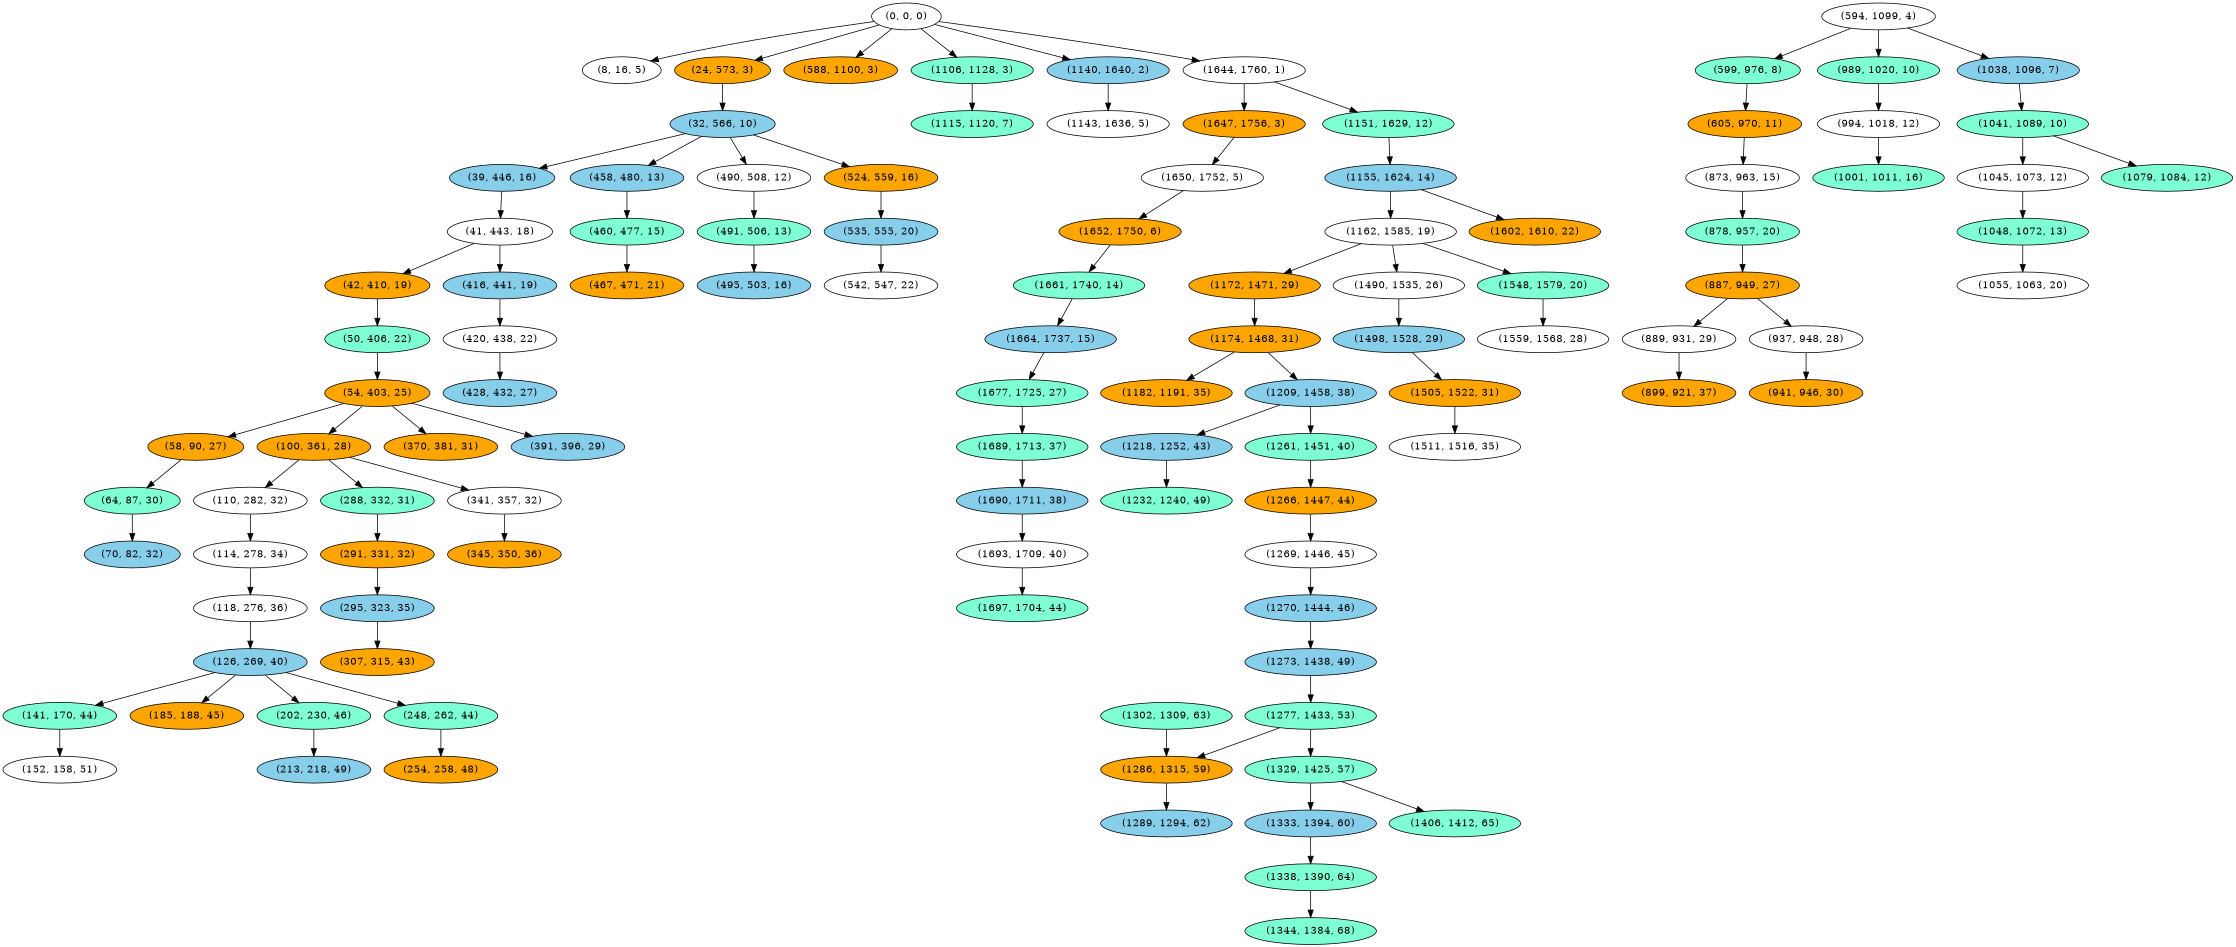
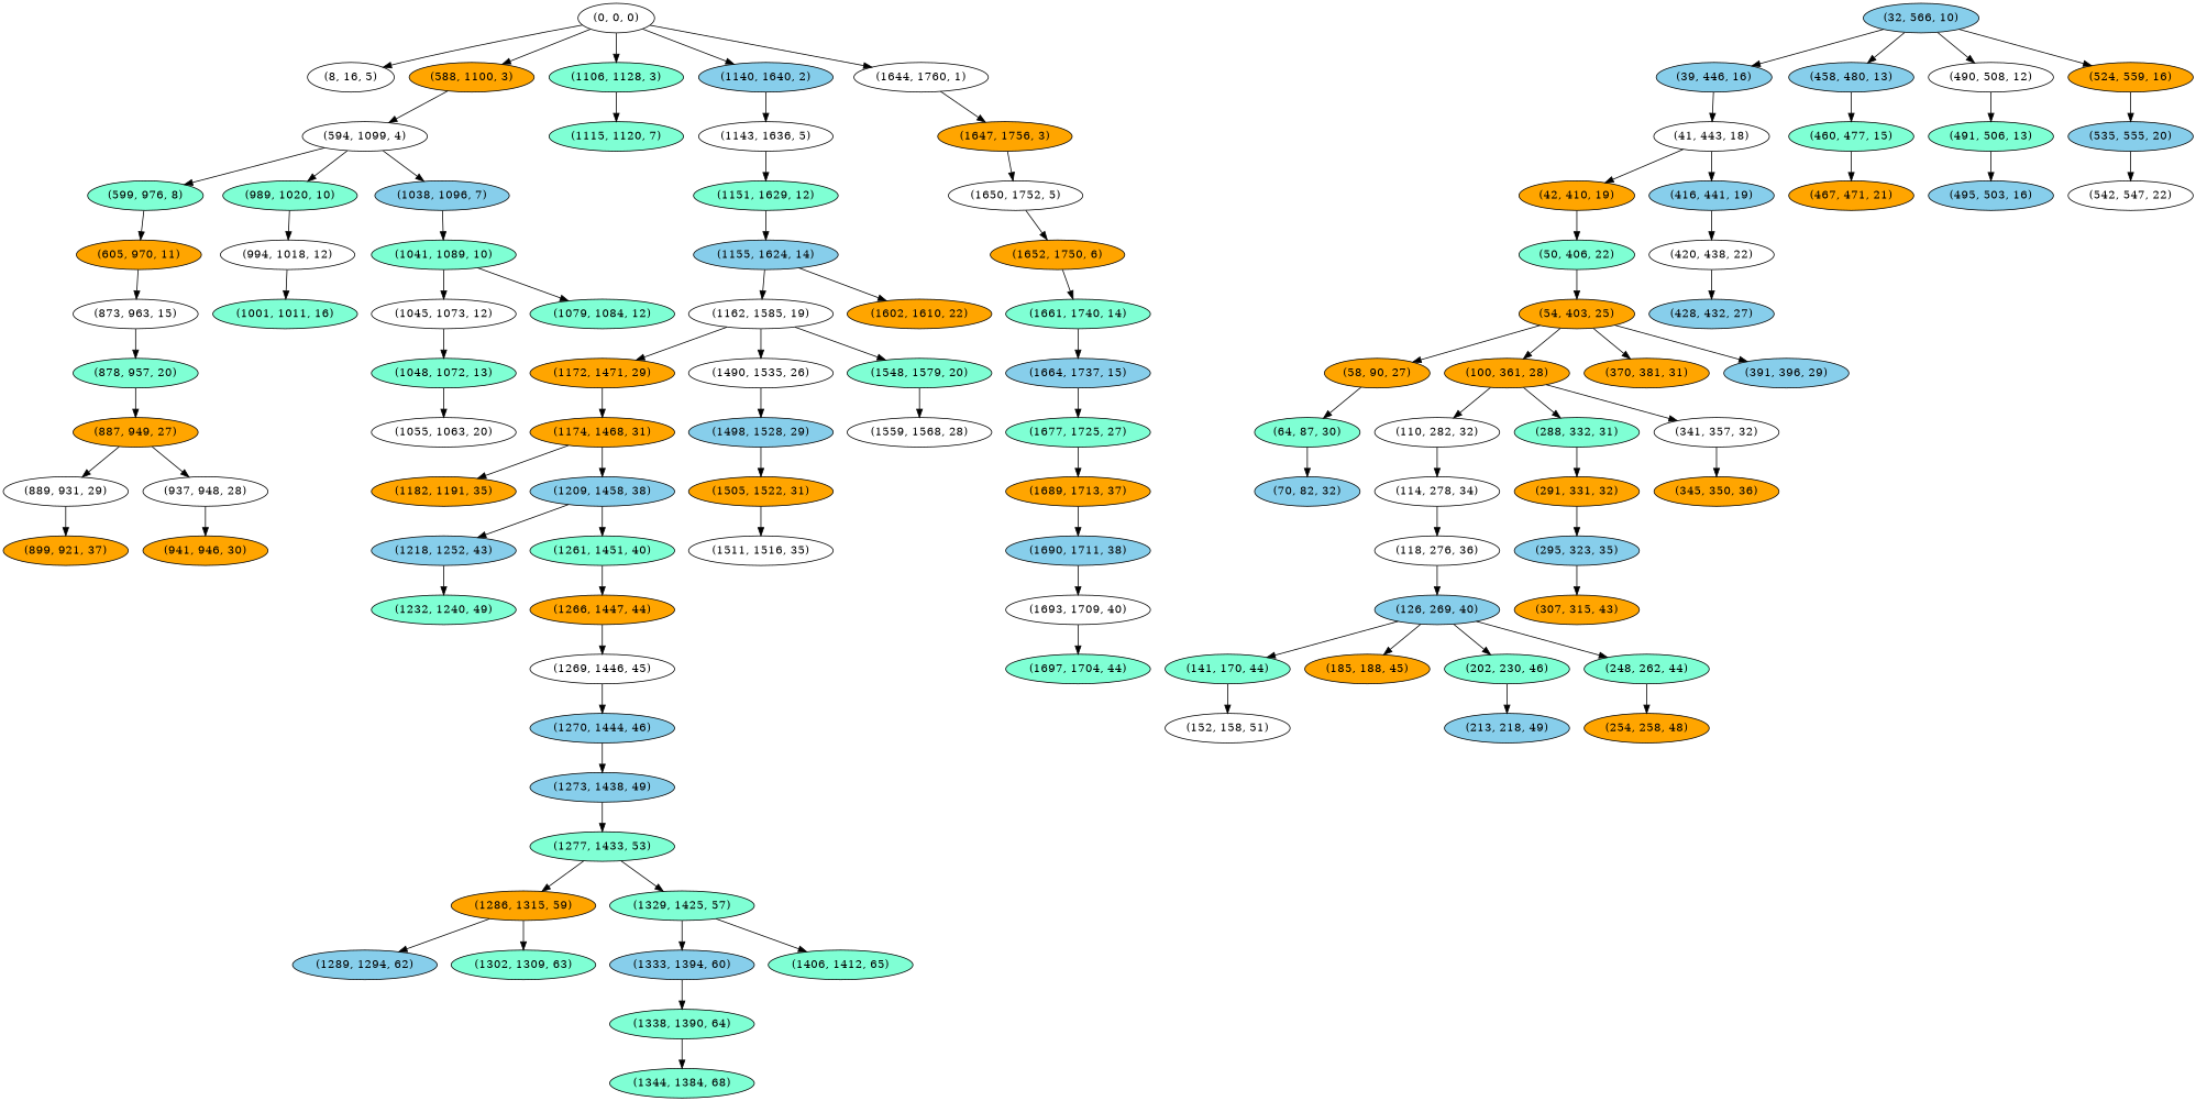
  digraph {
    node [fillcolor=aquamarine style=filled]
    "(0, 0, 0)" [fillcolor=white]
    "(8, 16, 5)" [fillcolor=white]
-   "(24, 573, 3)" [fillcolor=orange]
    "(588, 1100, 3)" [fillcolor=orange]
    "(1106, 1128, 3)"
    "(1140, 1640, 2)" [fillcolor=skyblue]
    "(1644, 1760, 1)" [fillcolor=white]
    "(32, 566, 10)" [fillcolor=skyblue]
    "(594, 1099, 4)" [fillcolor=white]
    "(1115, 1120, 7)"
    "(1143, 1636, 5)" [fillcolor=white]
    "(1647, 1756, 3)" [fillcolor=orange]
    "(39, 446, 16)" [fillcolor=skyblue]
    "(458, 480, 13)" [fillcolor=skyblue]
    "(490, 508, 12)" [fillcolor=white]
    "(524, 559, 16)" [fillcolor=orange]
    "(41, 443, 18)" [fillcolor=white]
    "(460, 477, 15)"
    "(491, 506, 13)"
    "(535, 555, 20)" [fillcolor=skyblue]
    "(42, 410, 19)" [fillcolor=orange]
    "(416, 441, 19)" [fillcolor=skyblue]
    "(50, 406, 22)"
    "(420, 438, 22)" [fillcolor=white]
    "(54, 403, 25)" [fillcolor=orange]
    "(58, 90, 27)" [fillcolor=orange]
    "(100, 361, 28)" [fillcolor=orange]
    "(370, 381, 31)" [fillcolor=orange]
    "(391, 396, 29)" [fillcolor=skyblue]
    "(64, 87, 30)"
    "(110, 282, 32)" [fillcolor=white]
    "(288, 332, 31)"
    "(341, 357, 32)" [fillcolor=white]
    "(70, 82, 32)" [fillcolor=skyblue]
    "(114, 278, 34)" [fillcolor=white]
    "(291, 331, 32)" [fillcolor=orange]
    "(345, 350, 36)" [fillcolor=orange]
    "(118, 276, 36)" [fillcolor=white]
    "(126, 269, 40)" [fillcolor=skyblue]
    "(141, 170, 44)"
    "(185, 188, 45)" [fillcolor=orange]
    "(202, 230, 46)"
    "(248, 262, 44)"
    "(152, 158, 51)" [fillcolor=white]
    "(213, 218, 49)" [fillcolor=skyblue]
    "(254, 258, 48)" [fillcolor=orange]
    "(295, 323, 35)" [fillcolor=skyblue]
    "(307, 315, 43)" [fillcolor=orange]
    "(428, 432, 27)" [fillcolor=skyblue]
    "(467, 471, 21)" [fillcolor=orange]
    "(495, 503, 16)" [fillcolor=skyblue]
    "(542, 547, 22)" [fillcolor=white]
    "(599, 976, 8)"
    "(989, 1020, 10)"
    "(1038, 1096, 7)" [fillcolor=skyblue]
    "(605, 970, 11)" [fillcolor=orange]
    "(994, 1018, 12)" [fillcolor=white]
    "(1041, 1089, 10)"
    "(873, 963, 15)" [fillcolor=white]
    "(878, 957, 20)"
    "(887, 949, 27)" [fillcolor=orange]
    "(889, 931, 29)" [fillcolor=white]
    "(937, 948, 28)" [fillcolor=white]
    "(899, 921, 37)" [fillcolor=orange]
    "(941, 946, 30)" [fillcolor=orange]
    "(1001, 1011, 16)"
    "(1045, 1073, 12)" [fillcolor=white]
    "(1079, 1084, 12)"
    "(1048, 1072, 13)"
    "(1055, 1063, 20)" [fillcolor=white]
    "(1151, 1629, 12)"
    "(1155, 1624, 14)" [fillcolor=skyblue]
    "(1162, 1585, 19)" [fillcolor=white]
    "(1602, 1610, 22)" [fillcolor=orange]
    "(1172, 1471, 29)" [fillcolor=orange]
    "(1490, 1535, 26)" [fillcolor=white]
    "(1548, 1579, 20)"
    "(1174, 1468, 31)" [fillcolor=orange]
    "(1498, 1528, 29)" [fillcolor=skyblue]
    "(1559, 1568, 28)" [fillcolor=white]
    "(1182, 1191, 35)" [fillcolor=orange]
    "(1209, 1458, 38)" [fillcolor=skyblue]
    "(1218, 1252, 43)" [fillcolor=skyblue]
    "(1261, 1451, 40)"
    "(1232, 1240, 49)"
    "(1266, 1447, 44)" [fillcolor=orange]
    "(1269, 1446, 45)" [fillcolor=white]
    "(1270, 1444, 46)" [fillcolor=skyblue]
    "(1273, 1438, 49)" [fillcolor=skyblue]
    "(1277, 1433, 53)"
    "(1286, 1315, 59)" [fillcolor=orange]
    "(1329, 1425, 57)"
    "(1289, 1294, 62)" [fillcolor=skyblue]
    "(1302, 1309, 63)"
    "(1333, 1394, 60)" [fillcolor=skyblue]
    "(1406, 1412, 65)"
    "(1338, 1390, 64)"
    "(1344, 1384, 68)"
    "(1505, 1522, 31)" [fillcolor=orange]
    "(1511, 1516, 35)" [fillcolor=white]
    "(1650, 1752, 5)" [fillcolor=white]
    "(1652, 1750, 6)" [fillcolor=orange]
    "(1661, 1740, 14)"
    "(1664, 1737, 15)" [fillcolor=skyblue]
    "(1677, 1725, 27)"
-   "(1689, 1713, 37)"
+   "(1689, 1713, 37)" [fillcolor=orange]
    "(1690, 1711, 38)" [fillcolor=skyblue]
    "(1693, 1709, 40)" [fillcolor=white]
    "(1697, 1704, 44)"
    "(0, 0, 0)" -> "(8, 16, 5)"
-   "(0, 0, 0)" -> "(24, 573, 3)"
    "(0, 0, 0)" -> "(588, 1100, 3)"
    "(0, 0, 0)" -> "(1106, 1128, 3)"
    "(0, 0, 0)" -> "(1140, 1640, 2)"
    "(0, 0, 0)" -> "(1644, 1760, 1)"
-   "(24, 573, 3)" -> "(32, 566, 10)"
+   "(588, 1100, 3)" -> "(594, 1099, 4)"
    "(1106, 1128, 3)" -> "(1115, 1120, 7)"
    "(1140, 1640, 2)" -> "(1143, 1636, 5)"
    "(1644, 1760, 1)" -> "(1647, 1756, 3)"
    "(32, 566, 10)" -> "(39, 446, 16)"
    "(32, 566, 10)" -> "(458, 480, 13)"
    "(32, 566, 10)" -> "(490, 508, 12)"
    "(32, 566, 10)" -> "(524, 559, 16)"
    "(594, 1099, 4)" -> "(599, 976, 8)"
    "(594, 1099, 4)" -> "(989, 1020, 10)"
    "(594, 1099, 4)" -> "(1038, 1096, 7)"
-   "(1644, 1760, 1)" -> "(1151, 1629, 12)"
+   "(1143, 1636, 5)" -> "(1151, 1629, 12)"
    "(1647, 1756, 3)" -> "(1650, 1752, 5)"
    "(39, 446, 16)" -> "(41, 443, 18)"
    "(458, 480, 13)" -> "(460, 477, 15)"
    "(490, 508, 12)" -> "(491, 506, 13)"
    "(524, 559, 16)" -> "(535, 555, 20)"
    "(41, 443, 18)" -> "(42, 410, 19)"
    "(41, 443, 18)" -> "(416, 441, 19)"
    "(460, 477, 15)" -> "(467, 471, 21)"
    "(491, 506, 13)" -> "(495, 503, 16)"
    "(535, 555, 20)" -> "(542, 547, 22)"
    "(42, 410, 19)" -> "(50, 406, 22)"
    "(416, 441, 19)" -> "(420, 438, 22)"
    "(50, 406, 22)" -> "(54, 403, 25)"
    "(420, 438, 22)" -> "(428, 432, 27)"
    "(54, 403, 25)" -> "(58, 90, 27)"
    "(54, 403, 25)" -> "(100, 361, 28)"
    "(54, 403, 25)" -> "(370, 381, 31)"
    "(54, 403, 25)" -> "(391, 396, 29)"
    "(58, 90, 27)" -> "(64, 87, 30)"
    "(100, 361, 28)" -> "(110, 282, 32)"
    "(100, 361, 28)" -> "(288, 332, 31)"
    "(100, 361, 28)" -> "(341, 357, 32)"
    "(64, 87, 30)" -> "(70, 82, 32)"
    "(110, 282, 32)" -> "(114, 278, 34)"
    "(288, 332, 31)" -> "(291, 331, 32)"
    "(341, 357, 32)" -> "(345, 350, 36)"
    "(114, 278, 34)" -> "(118, 276, 36)"
    "(291, 331, 32)" -> "(295, 323, 35)"
    "(118, 276, 36)" -> "(126, 269, 40)"
    "(126, 269, 40)" -> "(141, 170, 44)"
    "(126, 269, 40)" -> "(185, 188, 45)"
    "(126, 269, 40)" -> "(202, 230, 46)"
    "(126, 269, 40)" -> "(248, 262, 44)"
    "(141, 170, 44)" -> "(152, 158, 51)"
    "(202, 230, 46)" -> "(213, 218, 49)"
    "(248, 262, 44)" -> "(254, 258, 48)"
    "(295, 323, 35)" -> "(307, 315, 43)"
    "(599, 976, 8)" -> "(605, 970, 11)"
    "(989, 1020, 10)" -> "(994, 1018, 12)"
    "(1038, 1096, 7)" -> "(1041, 1089, 10)"
    "(605, 970, 11)" -> "(873, 963, 15)"
    "(994, 1018, 12)" -> "(1001, 1011, 16)"
    "(1041, 1089, 10)" -> "(1045, 1073, 12)"
    "(1041, 1089, 10)" -> "(1079, 1084, 12)"
    "(873, 963, 15)" -> "(878, 957, 20)"
    "(878, 957, 20)" -> "(887, 949, 27)"
    "(887, 949, 27)" -> "(889, 931, 29)"
    "(887, 949, 27)" -> "(937, 948, 28)"
    "(889, 931, 29)" -> "(899, 921, 37)"
    "(937, 948, 28)" -> "(941, 946, 30)"
    "(1045, 1073, 12)" -> "(1048, 1072, 13)"
    "(1048, 1072, 13)" -> "(1055, 1063, 20)"
    "(1151, 1629, 12)" -> "(1155, 1624, 14)"
    "(1155, 1624, 14)" -> "(1162, 1585, 19)"
    "(1155, 1624, 14)" -> "(1602, 1610, 22)"
    "(1162, 1585, 19)" -> "(1172, 1471, 29)"
    "(1162, 1585, 19)" -> "(1490, 1535, 26)"
    "(1162, 1585, 19)" -> "(1548, 1579, 20)"
    "(1172, 1471, 29)" -> "(1174, 1468, 31)"
    "(1490, 1535, 26)" -> "(1498, 1528, 29)"
    "(1548, 1579, 20)" -> "(1559, 1568, 28)"
    "(1174, 1468, 31)" -> "(1182, 1191, 35)"
    "(1174, 1468, 31)" -> "(1209, 1458, 38)"
    "(1498, 1528, 29)" -> "(1505, 1522, 31)"
    "(1209, 1458, 38)" -> "(1218, 1252, 43)"
    "(1209, 1458, 38)" -> "(1261, 1451, 40)"
    "(1218, 1252, 43)" -> "(1232, 1240, 49)"
    "(1261, 1451, 40)" -> "(1266, 1447, 44)"
    "(1266, 1447, 44)" -> "(1269, 1446, 45)"
    "(1269, 1446, 45)" -> "(1270, 1444, 46)"
    "(1270, 1444, 46)" -> "(1273, 1438, 49)"
    "(1273, 1438, 49)" -> "(1277, 1433, 53)"
    "(1277, 1433, 53)" -> "(1286, 1315, 59)"
    "(1277, 1433, 53)" -> "(1329, 1425, 57)"
    "(1286, 1315, 59)" -> "(1289, 1294, 62)"
-   "(1302, 1309, 63)" -> "(1286, 1315, 59)"
+   "(1286, 1315, 59)" -> "(1302, 1309, 63)"
    "(1329, 1425, 57)" -> "(1333, 1394, 60)"
    "(1329, 1425, 57)" -> "(1406, 1412, 65)"
    "(1333, 1394, 60)" -> "(1338, 1390, 64)"
    "(1338, 1390, 64)" -> "(1344, 1384, 68)"
    "(1505, 1522, 31)" -> "(1511, 1516, 35)"
    "(1650, 1752, 5)" -> "(1652, 1750, 6)"
    "(1652, 1750, 6)" -> "(1661, 1740, 14)"
    "(1661, 1740, 14)" -> "(1664, 1737, 15)"
    "(1664, 1737, 15)" -> "(1677, 1725, 27)"
    "(1677, 1725, 27)" -> "(1689, 1713, 37)"
    "(1689, 1713, 37)" -> "(1690, 1711, 38)"
    "(1690, 1711, 38)" -> "(1693, 1709, 40)"
    "(1693, 1709, 40)" -> "(1697, 1704, 44)"
  }
